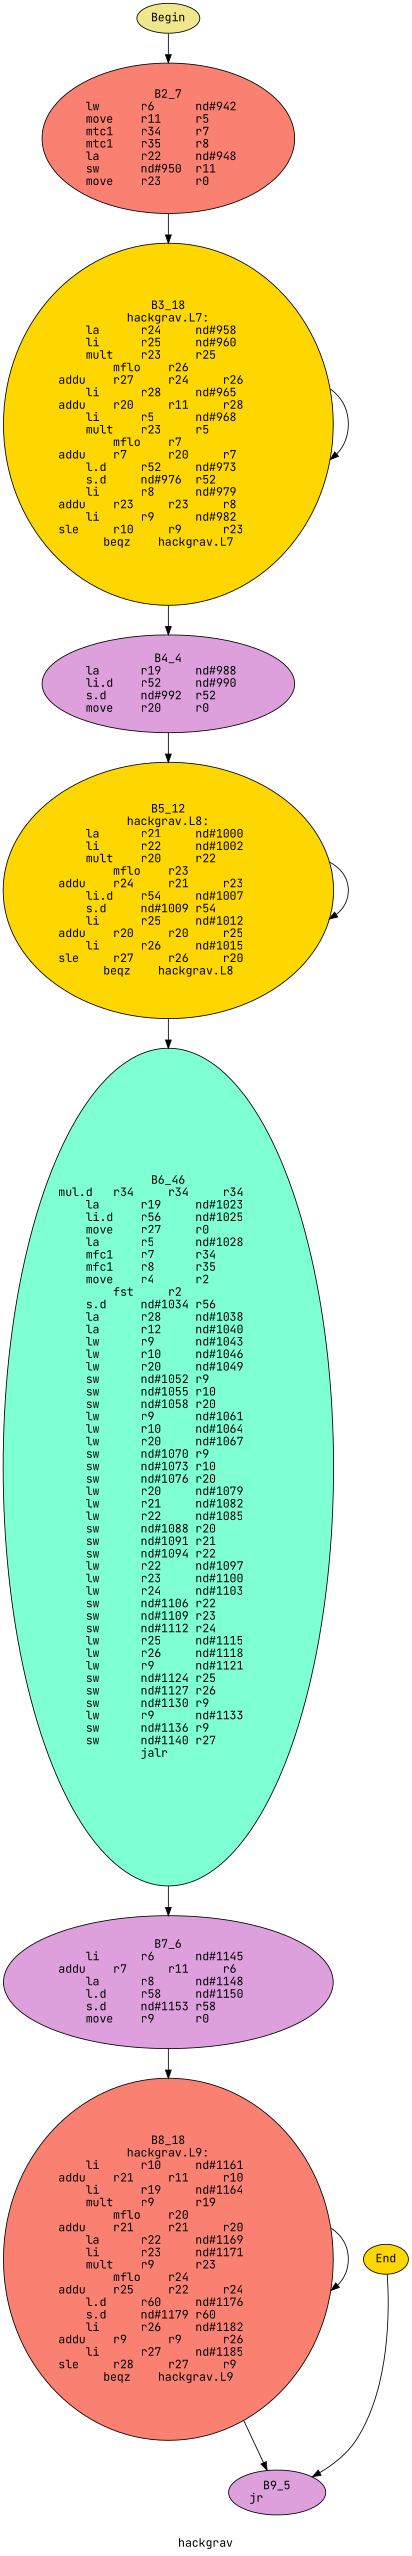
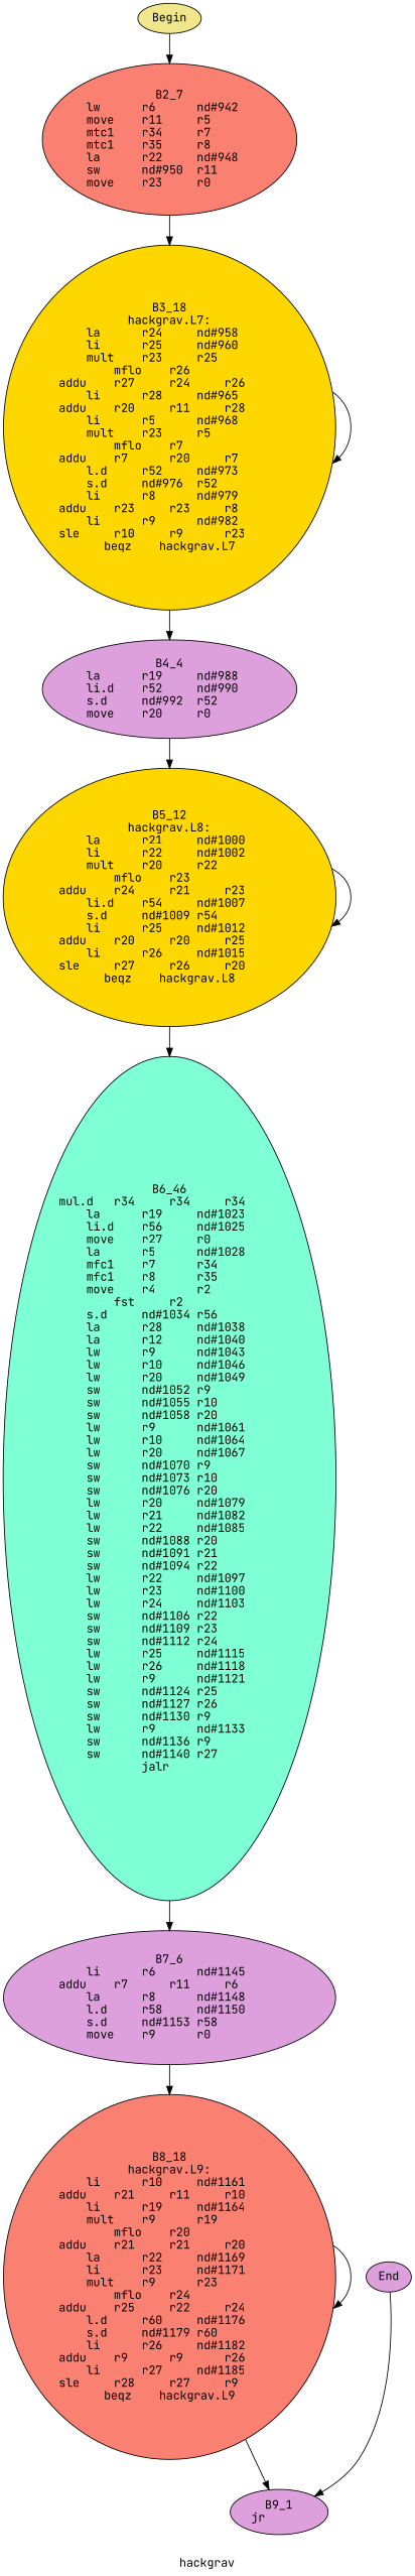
  digraph {
    color=purple
    fontname="JetBrains Mono"
    label=hackgrav
    style=dashed
    node [fillcolor=gold fontname="JetBrains Mono" style=filled]
    edge [fontname="JetBrains Mono"]
    n1 [fillcolor=khaki label=Begin]
    n2 [fillcolor=salmon label="B2_7\nlw	r6	nd#942	\nmove	r11	r5	\nmtc1	r34	r7	\nmtc1	r35	r8	\nla	r22	nd#948	\nsw	nd#950	r11	\nmove	r23	r0	\n"]
    n3 [label="B3_18\nhackgrav.L7:\nla	r24	nd#958	\nli	r25	nd#960	\nmult	r23	r25	\nmflo	r26	\naddu	r27	r24	r26	\nli	r28	nd#965	\naddu	r20	r11	r28	\nli	r5	nd#968	\nmult	r23	r5	\nmflo	r7	\naddu	r7	r20	r7	\nl.d	r52	nd#973	\ns.d	nd#976	r52	\nli	r8	nd#979	\naddu	r23	r23	r8	\nli	r9	nd#982	\nsle	r10	r9	r23	\nbeqz	hackgrav.L7\n"]
    n4 [fillcolor=plum label="B4_4\nla	r19	nd#988	\nli.d	r52	nd#990	\ns.d	nd#992	r52	\nmove	r20	r0	\n"]
-   n5 [label=End]
-   n6 [fillcolor=plum label="B9_5\njr	\n"]
+   n5 [fillcolor=plum label=End]
+   n6 [fillcolor=plum label="B9_1\njr	\n"]
    n7 [label="B5_12\nhackgrav.L8:\nla	r21	nd#1000	\nli	r22	nd#1002	\nmult	r20	r22	\nmflo	r23	\naddu	r24	r21	r23	\nli.d	r54	nd#1007	\ns.d	nd#1009	r54	\nli	r25	nd#1012	\naddu	r20	r20	r25	\nli	r26	nd#1015	\nsle	r27	r26	r20	\nbeqz	hackgrav.L8\n"]
    n8 [fillcolor=aquamarine label="B6_46\nmul.d	r34	r34	r34	\nla	r19	nd#1023	\nli.d	r56	nd#1025	\nmove	r27	r0	\nla	r5	nd#1028	\nmfc1	r7	r34	\nmfc1	r8	r35	\nmove	r4	r2	\nfst	r2	\ns.d	nd#1034	r56	\nla	r28	nd#1038	\nla	r12	nd#1040	\nlw	r9	nd#1043	\nlw	r10	nd#1046	\nlw	r20	nd#1049	\nsw	nd#1052	r9	\nsw	nd#1055	r10	\nsw	nd#1058	r20	\nlw	r9	nd#1061	\nlw	r10	nd#1064	\nlw	r20	nd#1067	\nsw	nd#1070	r9	\nsw	nd#1073	r10	\nsw	nd#1076	r20	\nlw	r20	nd#1079	\nlw	r21	nd#1082	\nlw	r22	nd#1085	\nsw	nd#1088	r20	\nsw	nd#1091	r21	\nsw	nd#1094	r22	\nlw	r22	nd#1097	\nlw	r23	nd#1100	\nlw	r24	nd#1103	\nsw	nd#1106	r22	\nsw	nd#1109	r23	\nsw	nd#1112	r24	\nlw	r25	nd#1115	\nlw	r26	nd#1118	\nlw	r9	nd#1121	\nsw	nd#1124	r25	\nsw	nd#1127	r26	\nsw	nd#1130	r9	\nlw	r9	nd#1133	\nsw	nd#1136	r9	\nsw	nd#1140	r27	\njalr	\n"]
    n9 [fillcolor=plum label="B7_6\nli	r6	nd#1145	\naddu	r7	r11	r6	\nla	r8	nd#1148	\nl.d	r58	nd#1150	\ns.d	nd#1153	r58	\nmove	r9	r0	\n"]
    n10 [fillcolor=salmon label="B8_18\nhackgrav.L9:\nli	r10	nd#1161	\naddu	r21	r11	r10	\nli	r19	nd#1164	\nmult	r9	r19	\nmflo	r20	\naddu	r21	r21	r20	\nla	r22	nd#1169	\nli	r23	nd#1171	\nmult	r9	r23	\nmflo	r24	\naddu	r25	r22	r24	\nl.d	r60	nd#1176	\ns.d	nd#1179	r60	\nli	r26	nd#1182	\naddu	r9	r9	r26	\nli	r27	nd#1185	\nsle	r28	r27	r9	\nbeqz	hackgrav.L9\n"]
    n1 -> n2
    n2 -> n3
    n3 -> n3
    n3 -> n4
    n4 -> n7
    n5 -> n6
    n7 -> n7
    n7 -> n8
    n8 -> n9
    n9 -> n10
    n10 -> n6
    n10 -> n10
  }
